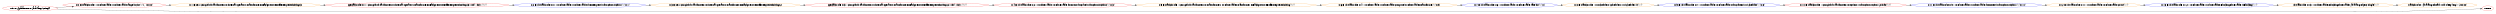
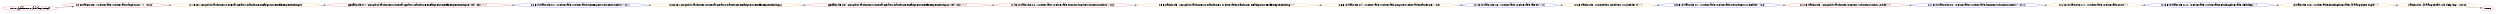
  digraph {
    rankdir=LR
    node [color=darkorange]
    "r15 := @parameter0: java.lang.String[]" [color=red]
    "$r0 = staticinvoke <rx.Observable: rx.Observable range(int,int)>(1, 10000)" [color=red]
    "$r1 = new com.github.davidmoten.rx.internal.operators.TransformerOnBackpressureBufferRequestLimiting$3"
    "specialinvoke $r1.<com.github.davidmoten.rx.internal.operators.TransformerOnBackpressureBufferRequestLimiting$3: void <init>()>()" [color=red]
    "$r2 = virtualinvoke $r0.<rx.Observable: rx.Observable doOnRequest(rx.functions.Action1)>($r1)" [color=blue]
    "$r3 = new com.github.davidmoten.rx.internal.operators.TransformerOnBackpressureBufferRequestLimiting$2"
    "specialinvoke $r3.<com.github.davidmoten.rx.internal.operators.TransformerOnBackpressureBufferRequestLimiting$2: void <init>()>()" [color=red]
    "$r4 = virtualinvoke $r2.<rx.Observable: rx.Observable doOnUnsubscribe(rx.functions.Action0)>($r3)" [color=red]
    "$r5 = staticinvoke <com.github.davidmoten.rx.Transformers: rx.Observable$Transformer onBackpressureBufferRequestLimiting()>()"
    "$r6 = virtualinvoke $r4.<rx.Observable: rx.Observable compose(rx.Observable$Transformer)>($r5)"
    "$r7 = virtualinvoke $r6.<rx.Observable: rx.Observable take(int)>(10)" [color=blue]
    "$r8 = staticinvoke <rx.schedulers.Schedulers: rx.Scheduler io()>()"
    "$r9 = virtualinvoke $r7.<rx.Observable: rx.Observable subscribeOn(rx.Scheduler)>($r8)" [color=blue]
    "$r10 = staticinvoke <com.github.davidmoten.rx.Actions: rx.functions.Action1 println()>()" [color=red]
    "$r11 = virtualinvoke $r9.<rx.Observable: rx.Observable doOnNext(rx.functions.Action1)>($r10)" [color=blue]
    "$r12 = virtualinvoke $r11.<rx.Observable: rx.Observable count()>()"
    "$r13 = virtualinvoke $r12.<rx.Observable: rx.observables.BlockingObservable toBlocking()>()" [color=blue]
    "virtualinvoke $r13.<rx.observables.BlockingObservable: java.lang.Object single()>()"
    "staticinvoke <java.lang.Thread: void sleep(long)>(2000L)"
    return [color=red]
    "r15 := @parameter0: java.lang.String[]" -> "$r0 = staticinvoke <rx.Observable: rx.Observable range(int,int)>(1, 10000)"
    "$r0 = staticinvoke <rx.Observable: rx.Observable range(int,int)>(1, 10000)" -> "$r1 = new com.github.davidmoten.rx.internal.operators.TransformerOnBackpressureBufferRequestLimiting$3"
    "$r1 = new com.github.davidmoten.rx.internal.operators.TransformerOnBackpressureBufferRequestLimiting$3" -> "specialinvoke $r1.<com.github.davidmoten.rx.internal.operators.TransformerOnBackpressureBufferRequestLimiting$3: void <init>()>()"
    "specialinvoke $r1.<com.github.davidmoten.rx.internal.operators.TransformerOnBackpressureBufferRequestLimiting$3: void <init>()>()" -> "$r2 = virtualinvoke $r0.<rx.Observable: rx.Observable doOnRequest(rx.functions.Action1)>($r1)"
    "$r2 = virtualinvoke $r0.<rx.Observable: rx.Observable doOnRequest(rx.functions.Action1)>($r1)" -> "$r3 = new com.github.davidmoten.rx.internal.operators.TransformerOnBackpressureBufferRequestLimiting$2"
    "$r3 = new com.github.davidmoten.rx.internal.operators.TransformerOnBackpressureBufferRequestLimiting$2" -> "specialinvoke $r3.<com.github.davidmoten.rx.internal.operators.TransformerOnBackpressureBufferRequestLimiting$2: void <init>()>()"
    "specialinvoke $r3.<com.github.davidmoten.rx.internal.operators.TransformerOnBackpressureBufferRequestLimiting$2: void <init>()>()" -> "$r4 = virtualinvoke $r2.<rx.Observable: rx.Observable doOnUnsubscribe(rx.functions.Action0)>($r3)"
    "$r4 = virtualinvoke $r2.<rx.Observable: rx.Observable doOnUnsubscribe(rx.functions.Action0)>($r3)" -> "$r5 = staticinvoke <com.github.davidmoten.rx.Transformers: rx.Observable$Transformer onBackpressureBufferRequestLimiting()>()"
    "$r5 = staticinvoke <com.github.davidmoten.rx.Transformers: rx.Observable$Transformer onBackpressureBufferRequestLimiting()>()" -> "$r6 = virtualinvoke $r4.<rx.Observable: rx.Observable compose(rx.Observable$Transformer)>($r5)"
    "$r6 = virtualinvoke $r4.<rx.Observable: rx.Observable compose(rx.Observable$Transformer)>($r5)" -> "$r7 = virtualinvoke $r6.<rx.Observable: rx.Observable take(int)>(10)"
    "$r7 = virtualinvoke $r6.<rx.Observable: rx.Observable take(int)>(10)" -> "$r8 = staticinvoke <rx.schedulers.Schedulers: rx.Scheduler io()>()"
    "$r8 = staticinvoke <rx.schedulers.Schedulers: rx.Scheduler io()>()" -> "$r9 = virtualinvoke $r7.<rx.Observable: rx.Observable subscribeOn(rx.Scheduler)>($r8)"
    "$r9 = virtualinvoke $r7.<rx.Observable: rx.Observable subscribeOn(rx.Scheduler)>($r8)" -> "$r10 = staticinvoke <com.github.davidmoten.rx.Actions: rx.functions.Action1 println()>()"
    "$r10 = staticinvoke <com.github.davidmoten.rx.Actions: rx.functions.Action1 println()>()" -> "$r11 = virtualinvoke $r9.<rx.Observable: rx.Observable doOnNext(rx.functions.Action1)>($r10)"
    "$r11 = virtualinvoke $r9.<rx.Observable: rx.Observable doOnNext(rx.functions.Action1)>($r10)" -> "$r12 = virtualinvoke $r11.<rx.Observable: rx.Observable count()>()"
    "$r12 = virtualinvoke $r11.<rx.Observable: rx.Observable count()>()" -> "$r13 = virtualinvoke $r12.<rx.Observable: rx.observables.BlockingObservable toBlocking()>()"
    "$r13 = virtualinvoke $r12.<rx.Observable: rx.observables.BlockingObservable toBlocking()>()" -> "virtualinvoke $r13.<rx.observables.BlockingObservable: java.lang.Object single()>()"
    "virtualinvoke $r13.<rx.observables.BlockingObservable: java.lang.Object single()>()" -> "staticinvoke <java.lang.Thread: void sleep(long)>(2000L)"
-   "r15 := @parameter0: java.lang.String[]" -> return
+   "staticinvoke <java.lang.Thread: void sleep(long)>(2000L)" -> return
  }
